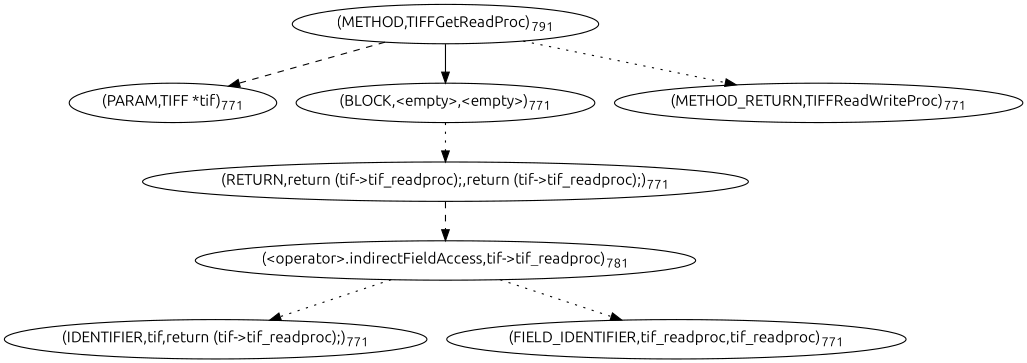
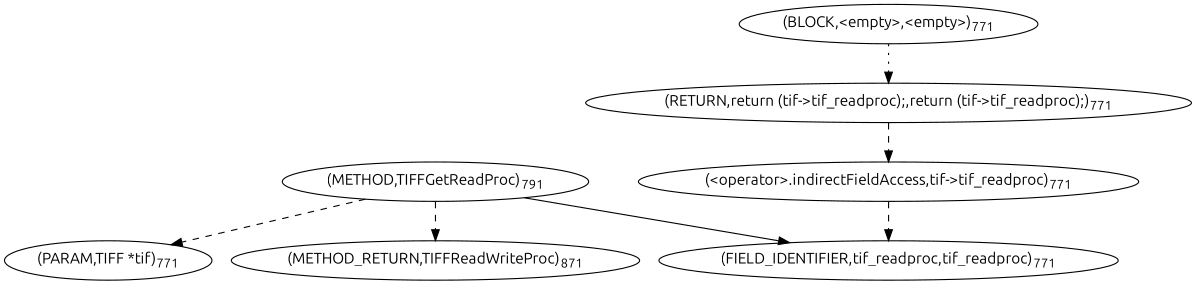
  digraph {
    fontname=Ubuntu
    node [fontname=Ubuntu]
    edge [fontname=Ubuntu style=dashed]
    n1 [label=<(METHOD,TIFFGetReadProc)<SUB>791</SUB>>]
    n2 [label=<(PARAM,TIFF *tif)<SUB>771</SUB>>]
    n3 [label=<(BLOCK,&lt;empty&gt;,&lt;empty&gt;)<SUB>771</SUB>>]
-   n4 [label=<(METHOD_RETURN,TIFFReadWriteProc)<SUB>771</SUB>>]
+   n4 [label=<(METHOD_RETURN,TIFFReadWriteProc)<SUB>871</SUB>>]
    n5 [label=<(RETURN,return (tif-&gt;tif_readproc);,return (tif-&gt;tif_readproc);)<SUB>771</SUB>>]
-   n6 [label=<(&lt;operator&gt;.indirectFieldAccess,tif-&gt;tif_readproc)<SUB>781</SUB>>]
-   n7 [label=<(IDENTIFIER,tif,return (tif-&gt;tif_readproc);)<SUB>771</SUB>>]
+   n6 [label=<(&lt;operator&gt;.indirectFieldAccess,tif-&gt;tif_readproc)<SUB>771</SUB>>]
    n8 [label=<(FIELD_IDENTIFIER,tif_readproc,tif_readproc)<SUB>771</SUB>>]
    n1 -> n2
-   n1 -> n3 [style=solid]
-   n1 -> n4 [style=dotted]
+   n1 -> n8 [style=solid]
+   n1 -> n4
    n3 -> n5 [style=dotted]
    n5 -> n6
-   n6 -> n7 [style=dotted]
-   n6 -> n8 [style=dotted]
+   n6 -> n8
  }
